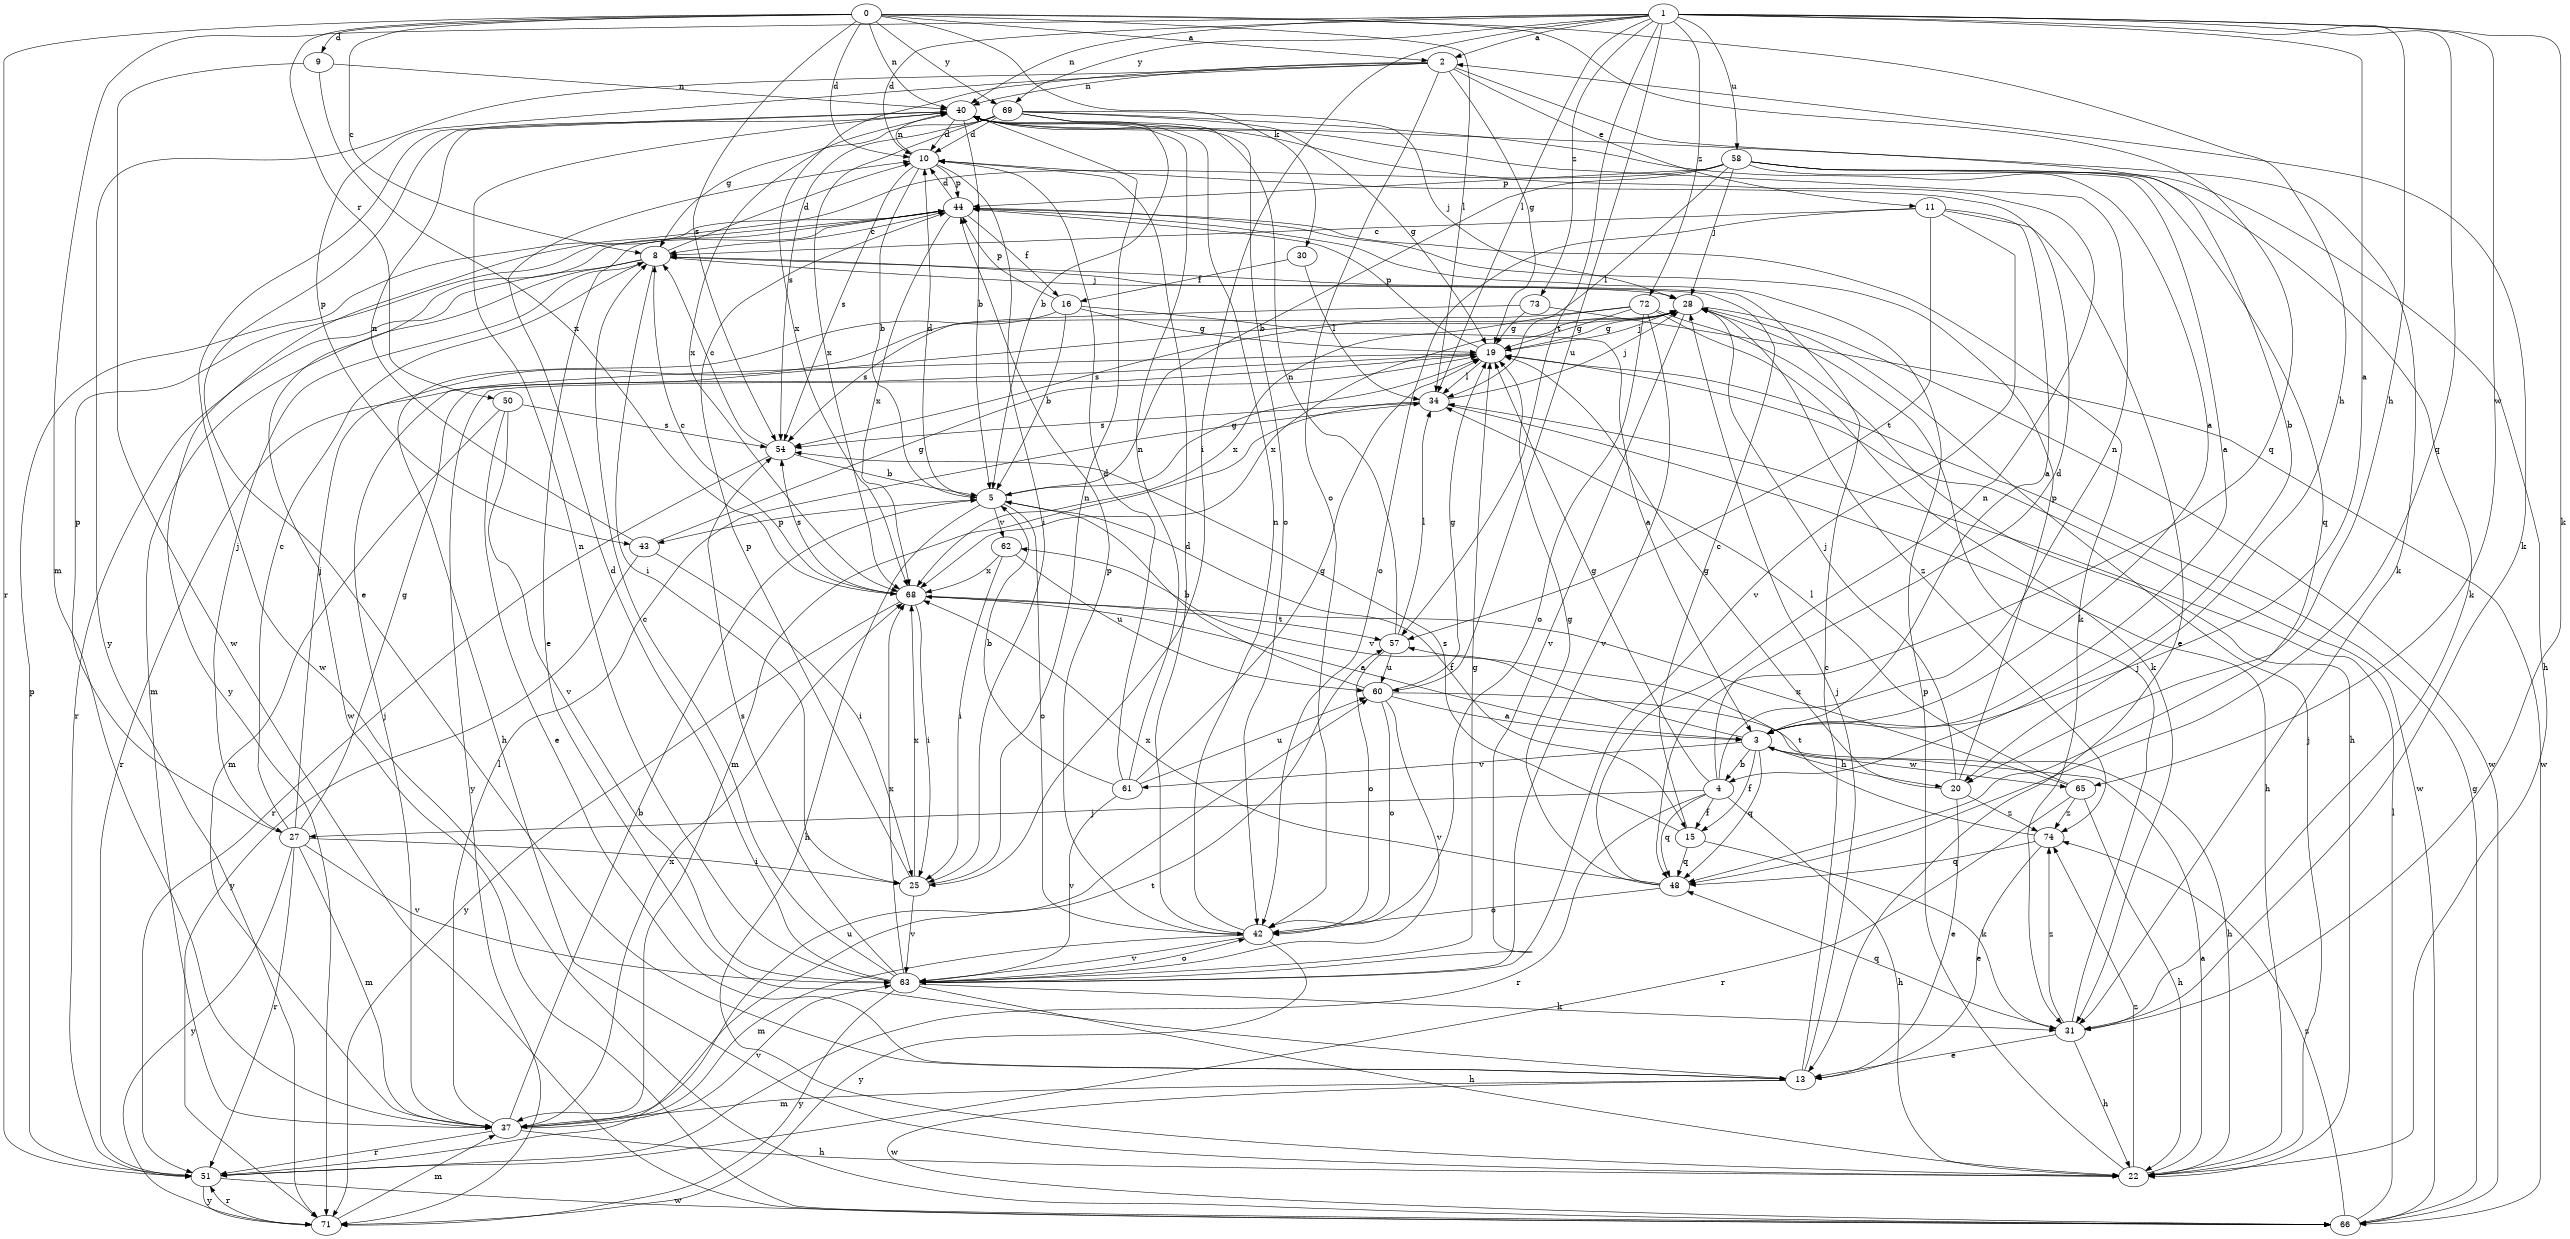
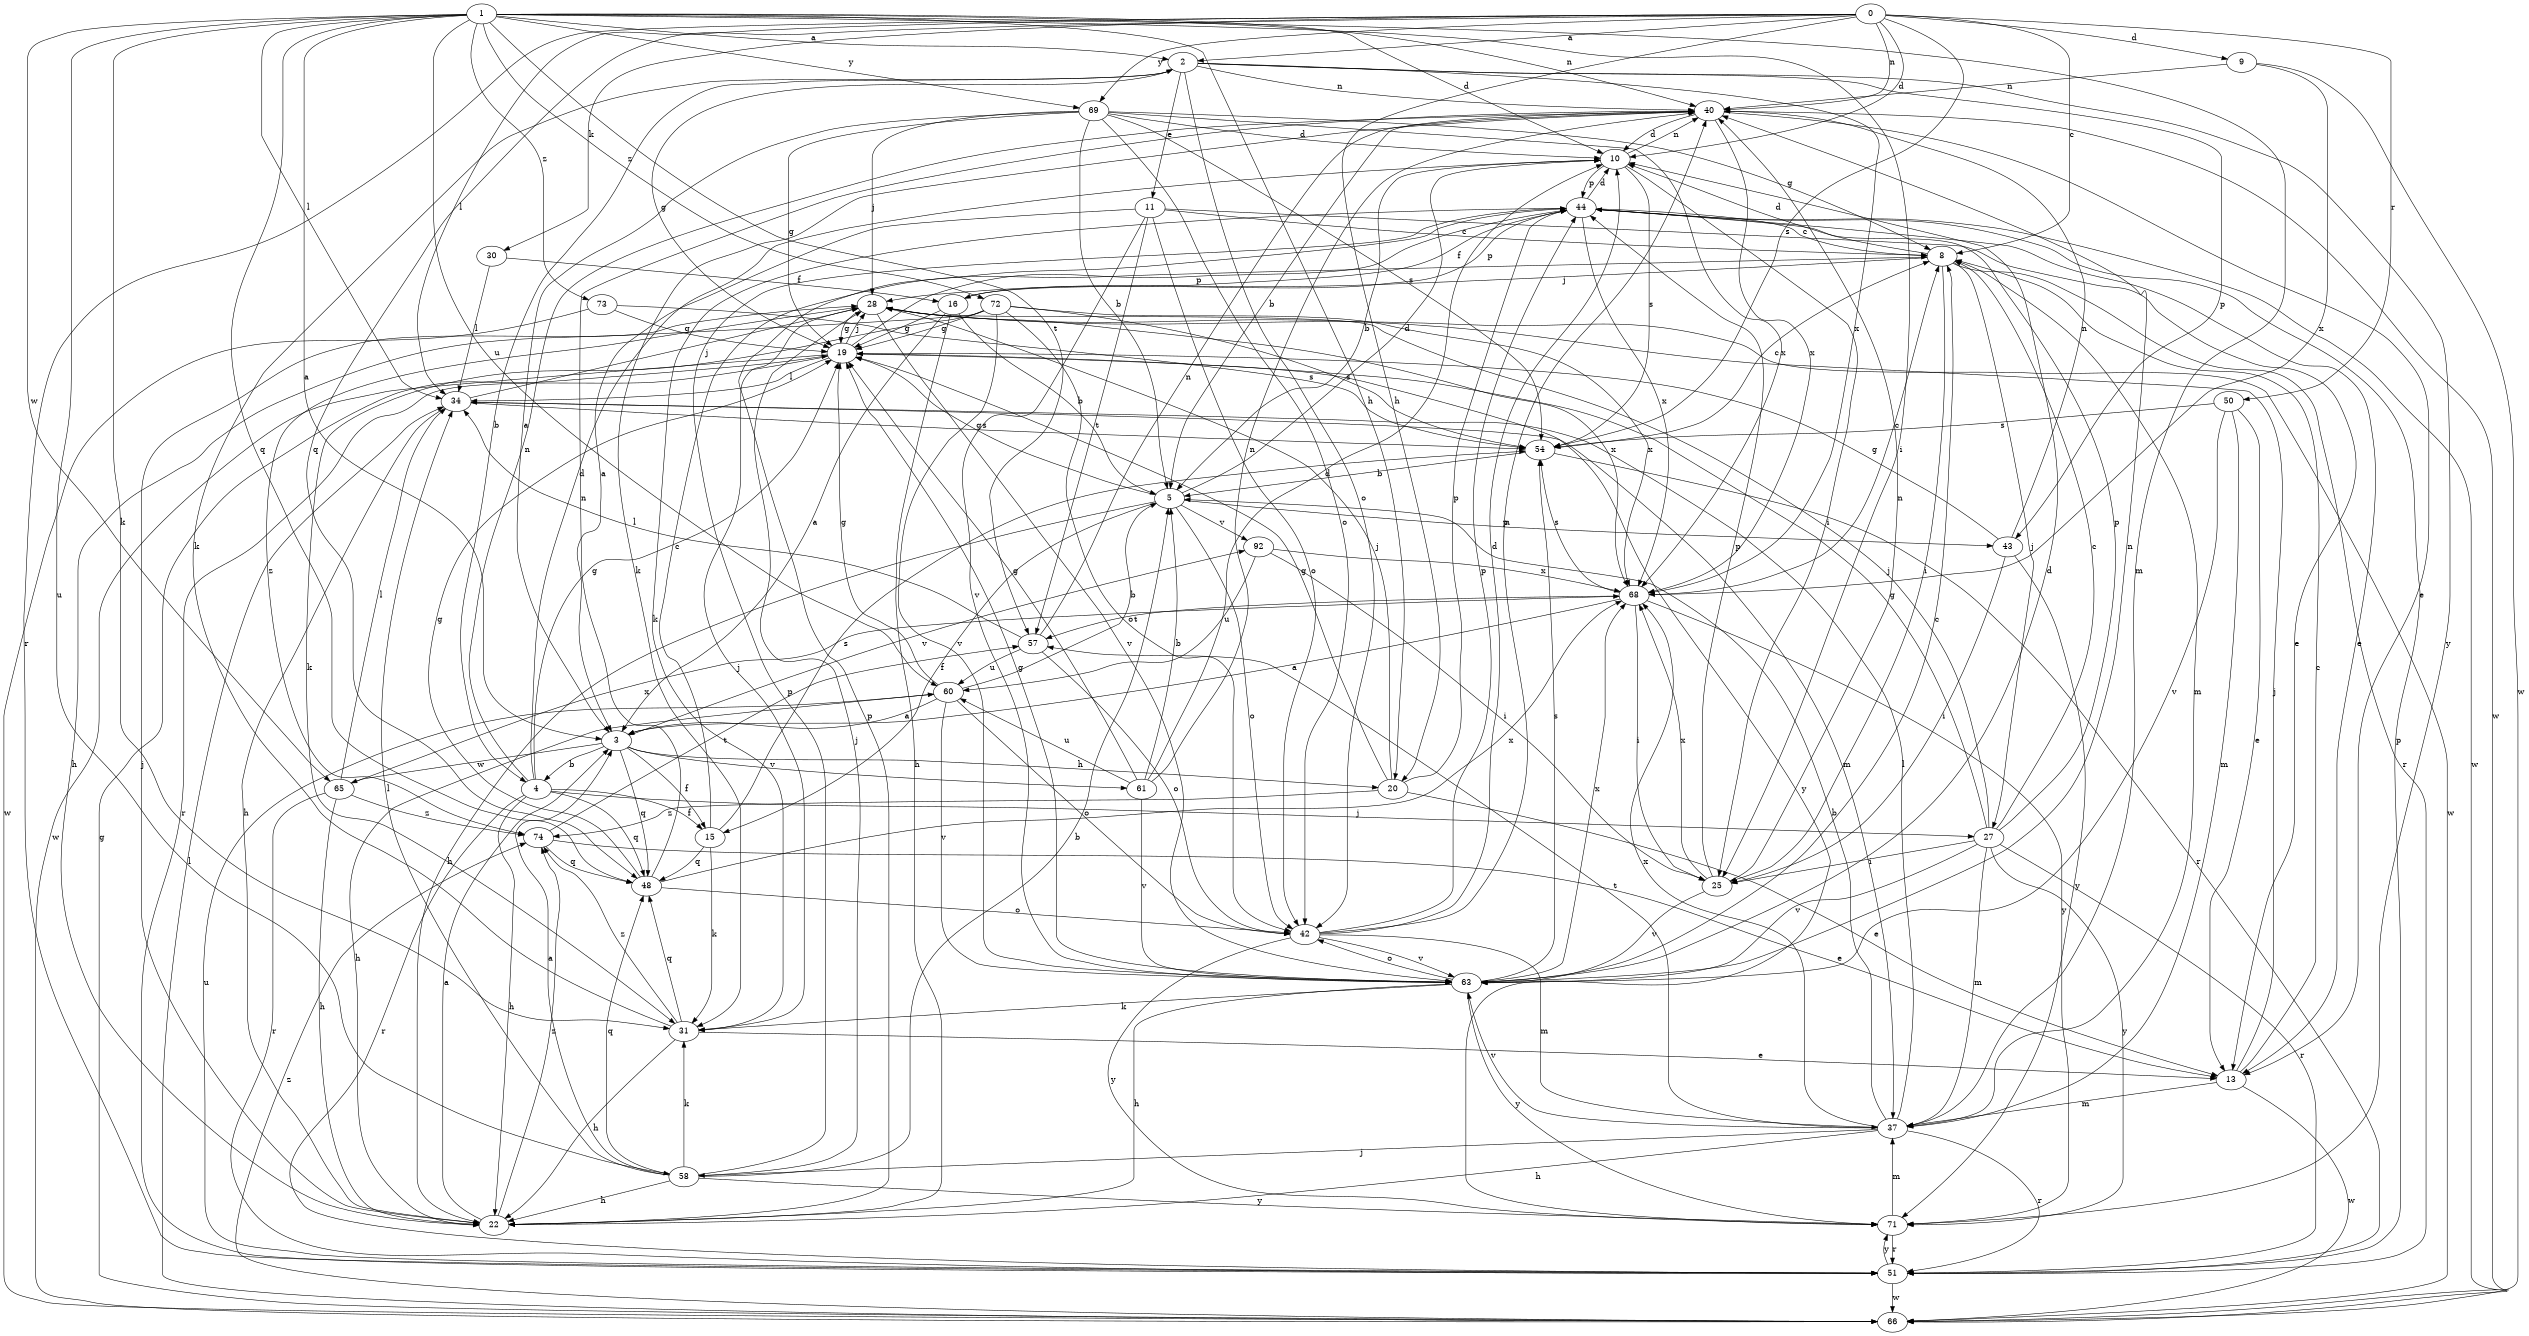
  strict digraph {
    0
    2
    8
    9
    10
    20
    30
    34
    40
    48
    50
    51
    54
    69
    4
    11
    19
    42
    43
    68
    71
    25
    37
    27
    28
    66
    5
    44
    13
    74
    16
    22
    31
    63
    60
    3
    1
    57
    58
    65
    72
    73
    15
    61
-   62
+   62 [label=92]
    0 -> 2 [label=a]
    0 -> 8 [label=c]
    0 -> 9 [label=d]
    0 -> 10 [label=d]
    0 -> 20 [label=h]
    0 -> 30 [label=k]
    0 -> 34 [label=l]
    0 -> 40 [label=n]
    0 -> 48 [label=q]
    0 -> 50 [label=r]
    0 -> 51 [label=r]
    0 -> 54 [label=s]
    0 -> 69 [label=y]
    2 -> 40 [label=n]
    2 -> 4 [label=b]
    2 -> 11 [label=e]
    2 -> 19 [label=g]
    2 -> 42 [label=o]
    2 -> 43 [label=p]
    2 -> 68 [label=x]
    2 -> 71 [label=y]
    8 -> 10 [label=d]
    8 -> 51 [label=r]
    8 -> 25 [label=i]
    8 -> 37 [label=m]
    8 -> 27 [label=j]
    8 -> 28 [label=j]
    9 -> 40 [label=n]
    9 -> 68 [label=x]
    9 -> 66 [label=w]
    10 -> 40 [label=n]
    10 -> 54 [label=s]
    10 -> 25 [label=i]
    10 -> 5 [label=b]
    10 -> 44 [label=p]
    20 -> 19 [label=g]
    20 -> 28 [label=j]
    20 -> 44 [label=p]
    20 -> 13 [label=e]
    20 -> 74 [label=z]
    30 -> 34 [label=l]
    30 -> 16 [label=f]
    34 -> 54 [label=s]
    34 -> 37 [label=m]
    34 -> 28 [label=j]
    34 -> 22 [label=h]
    40 -> 10 [label=d]
    40 -> 68 [label=x]
    40 -> 66 [label=w]
    40 -> 5 [label=b]
    40 -> 13 [label=e]
    40 -> 31 [label=k]
    48 -> 40 [label=n]
    48 -> 19 [label=g]
    48 -> 42 [label=o]
    48 -> 68 [label=x]
    50 -> 54 [label=s]
    50 -> 37 [label=m]
    50 -> 13 [label=e]
    50 -> 63 [label=v]
    51 -> 71 [label=y]
    51 -> 66 [label=w]
    51 -> 44 [label=p]
    51 -> 60 [label=u]
    54 -> 8 [label=c]
    54 -> 51 [label=r]
    54 -> 5 [label=b]
    69 -> 8 [label=g]
    69 -> 10 [label=d]
    69 -> 54 [label=s]
    69 -> 19 [label=g]
    69 -> 42 [label=o]
    69 -> 68 [label=x]
    69 -> 28 [label=j]
    69 -> 5 [label=b]
    69 -> 3 [label=a]
    4 -> 10 [label=d]
    4 -> 40 [label=n]
    4 -> 48 [label=q]
    4 -> 51 [label=r]
    4 -> 19 [label=g]
    4 -> 27 [label=j]
    4 -> 22 [label=h]
    4 -> 15 [label=f]
    11 -> 8 [label=c]
    11 -> 42 [label=o]
    11 -> 13 [label=e]
    11 -> 63 [label=v]
    11 -> 3 [label=a]
    11 -> 57 [label=t]
    19 -> 34 [label=l]
    19 -> 51 [label=r]
    19 -> 71 [label=y]
    19 -> 28 [label=j]
    19 -> 66 [label=w]
    19 -> 44 [label=p]
    42 -> 10 [label=d]
    42 -> 40 [label=n]
    42 -> 71 [label=y]
    42 -> 37 [label=m]
    42 -> 44 [label=p]
    42 -> 63 [label=v]
    43 -> 40 [label=n]
    43 -> 19 [label=g]
    43 -> 71 [label=y]
    43 -> 25 [label=i]
    68 -> 8 [label=c]
    68 -> 54 [label=s]
    68 -> 71 [label=y]
    68 -> 25 [label=i]
    68 -> 3 [label=a]
    68 -> 57 [label=t]
    71 -> 51 [label=r]
    71 -> 37 [label=m]
    25 -> 40 [label=n]
    25 -> 68 [label=x]
    25 -> 44 [label=p]
    25 -> 63 [label=v]
    37 -> 34 [label=l]
    37 -> 51 [label=r]
    37 -> 68 [label=x]
-   37 -> 28 [label=j]
+   37 -> 58 [label=j]
    37 -> 5 [label=b]
    37 -> 22 [label=h]
    37 -> 63 [label=v]
    37 -> 57 [label=t]
    27 -> 8 [label=c]
    27 -> 51 [label=r]
    27 -> 19 [label=g]
    27 -> 71 [label=y]
    27 -> 25 [label=i]
    27 -> 37 [label=m]
    27 -> 28 [label=j]
    27 -> 44 [label=p]
    27 -> 63 [label=v]
    28 -> 19 [label=g]
    28 -> 68 [label=x]
    28 -> 66 [label=w]
    28 -> 74 [label=z]
    28 -> 63 [label=v]
    66 -> 34 [label=l]
    66 -> 19 [label=g]
    66 -> 74 [label=z]
    5 -> 10 [label=d]
    5 -> 19 [label=g]
    5 -> 42 [label=o]
    5 -> 43 [label=p]
    5 -> 22 [label=h]
    5 -> 15 [label=f]
    5 -> 62 [label=v]
    44 -> 8 [label=c]
    44 -> 10 [label=d]
    44 -> 68 [label=x]
    44 -> 66 [label=w]
    44 -> 13 [label=e]
    44 -> 16 [label=f]
    44 -> 31 [label=k]
    13 -> 8 [label=c]
    13 -> 37 [label=m]
    13 -> 28 [label=j]
    13 -> 66 [label=w]
    74 -> 48 [label=q]
    74 -> 13 [label=e]
    74 -> 57 [label=t]
    16 -> 19 [label=g]
    16 -> 5 [label=b]
    16 -> 44 [label=p]
    16 -> 22 [label=h]
    16 -> 3 [label=a]
    22 -> 28 [label=j]
    22 -> 44 [label=p]
    22 -> 74 [label=z]
    22 -> 3 [label=a]
    31 -> 2 [label=k]
    31 -> 48 [label=q]
    31 -> 28 [label=j]
    31 -> 13 [label=e]
    31 -> 74 [label=z]
    31 -> 22 [label=h]
    63 -> 8 [label=c]
    63 -> 10 [label=d]
    63 -> 40 [label=n]
    63 -> 54 [label=s]
    63 -> 19 [label=g]
    63 -> 42 [label=o]
    63 -> 68 [label=x]
    63 -> 71 [label=y]
    63 -> 22 [label=h]
    63 -> 31 [label=k]
    60 -> 19 [label=g]
    60 -> 42 [label=o]
    60 -> 5 [label=b]
    60 -> 22 [label=h]
    60 -> 63 [label=v]
    60 -> 3 [label=a]
    3 -> 20 [label=h]
    3 -> 48 [label=q]
    3 -> 4 [label=b]
    3 -> 65 [label=w]
    3 -> 15 [label=f]
    3 -> 61 [label=v]
    3 -> 62 [label=v]
    1 -> 2 [label=a]
    1 -> 10 [label=d]
    1 -> 20 [label=h]
    1 -> 34 [label=l]
    1 -> 40 [label=n]
    1 -> 48 [label=q]
    1 -> 69 [label=y]
    1 -> 25 [label=i]
    1 -> 37 [label=m]
    1 -> 31 [label=k]
    1 -> 60 [label=u]
    1 -> 3 [label=a]
    1 -> 57 [label=t]
    1 -> 58 [label=u]
    1 -> 65 [label=w]
    1 -> 72 [label=z]
    1 -> 73 [label=z]
    57 -> 34 [label=l]
    57 -> 40 [label=n]
    57 -> 42 [label=o]
    57 -> 60 [label=u]
    58 -> 34 [label=l]
    58 -> 48 [label=q]
    58 -> 71 [label=y]
    58 -> 28 [label=j]
    58 -> 5 [label=b]
    58 -> 44 [label=p]
    58 -> 22 [label=h]
    58 -> 31 [label=k]
    58 -> 3 [label=a]
    65 -> 34 [label=l]
    65 -> 51 [label=r]
    65 -> 68 [label=x]
    65 -> 74 [label=z]
    65 -> 22 [label=h]
    72 -> 54 [label=s]
    72 -> 19 [label=g]
    72 -> 42 [label=o]
    72 -> 68 [label=x]
    72 -> 22 [label=h]
    72 -> 31 [label=k]
    72 -> 63 [label=v]
    73 -> 54 [label=s]
    73 -> 19 [label=g]
    73 -> 66 [label=w]
    15 -> 8 [label=c]
    15 -> 48 [label=q]
    15 -> 54 [label=s]
    15 -> 31 [label=k]
    61 -> 10 [label=d]
    61 -> 40 [label=n]
    61 -> 19 [label=g]
    61 -> 5 [label=b]
    61 -> 63 [label=v]
    61 -> 60 [label=u]
    62 -> 68 [label=x]
    62 -> 25 [label=i]
    62 -> 60 [label=u]
  }
